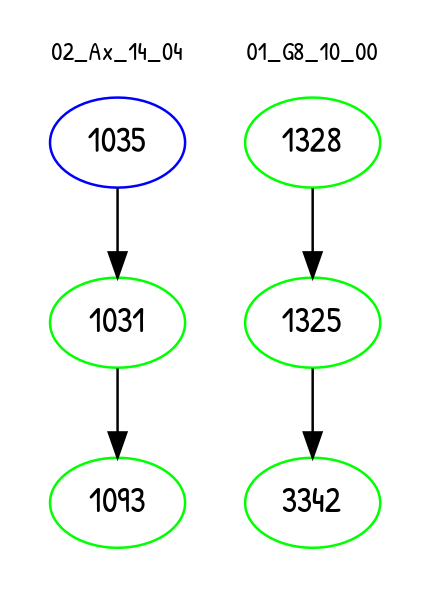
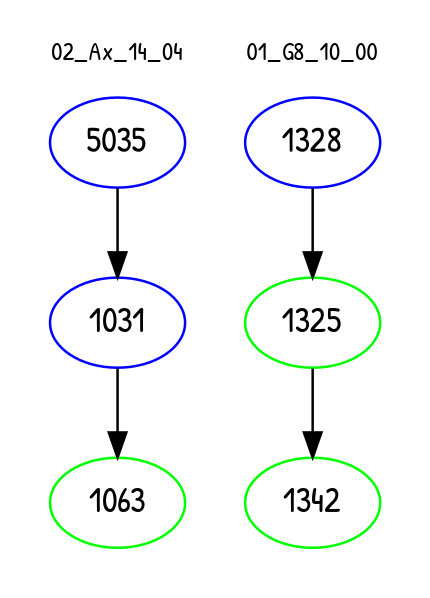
  digraph {
    fontname="Patrick Hand"
    node [color=green fontname="Patrick Hand"]
    edge [color=black fontname="Patrick Hand"]
-   n1 [color=blue label=1035]
-   n2 [label=1031]
-   n3 [label=1093]
-   n4 [label=1328]
+   n1 [color=blue label=5035]
+   n2 [color=blue label=1031]
+   n3 [label=1063]
+   n4 [color=blue label=1328]
    n5 [label=1325]
-   n6 [label=3342]
+   n6 [label=1342]
    subgraph cluster_1 {
      color=white
      fontsize=10
      label="02_Ax_14_04"
      n1
      n2
      n3
    }
    subgraph cluster_2 {
      color=white
      fontsize=10
      label="01_G8_10_00"
      n4
      n5
      n6
    }
    n1 -> n2
    n2 -> n3
    n4 -> n5
    n5 -> n6
  }
